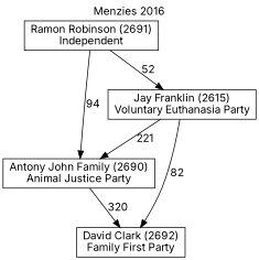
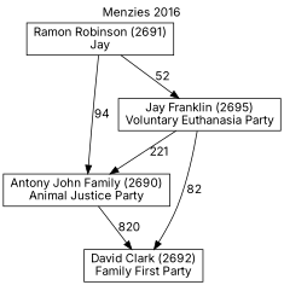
  digraph {
    fontname=Inter
    label="Menzies 2016"
    labelloc=t
    mclimit=10
    node [fontname=Inter shape=box]
    edge [fontname=Inter]
    n1 [label="David Clark (2692)\nFamily First Party"]
    n2 [label="Antony John Family (2690)\nAnimal Justice Party"]
-   n3 [label="Jay Franklin (2615)\nVoluntary Euthanasia Party"]
-   n4 [label="Ramon Robinson (2691)\nIndependent"]
-   n2 -> n1 [label=320]
+   n3 [label="Jay Franklin (2695)\nVoluntary Euthanasia Party"]
+   n4 [label="Ramon Robinson (2691)\nJay"]
+   n2 -> n1 [label=820]
    n3 -> n1 [label=82]
    n3 -> n2 [label=221]
    n4 -> n2 [label=94]
    n4 -> n3 [label=52]
  }
